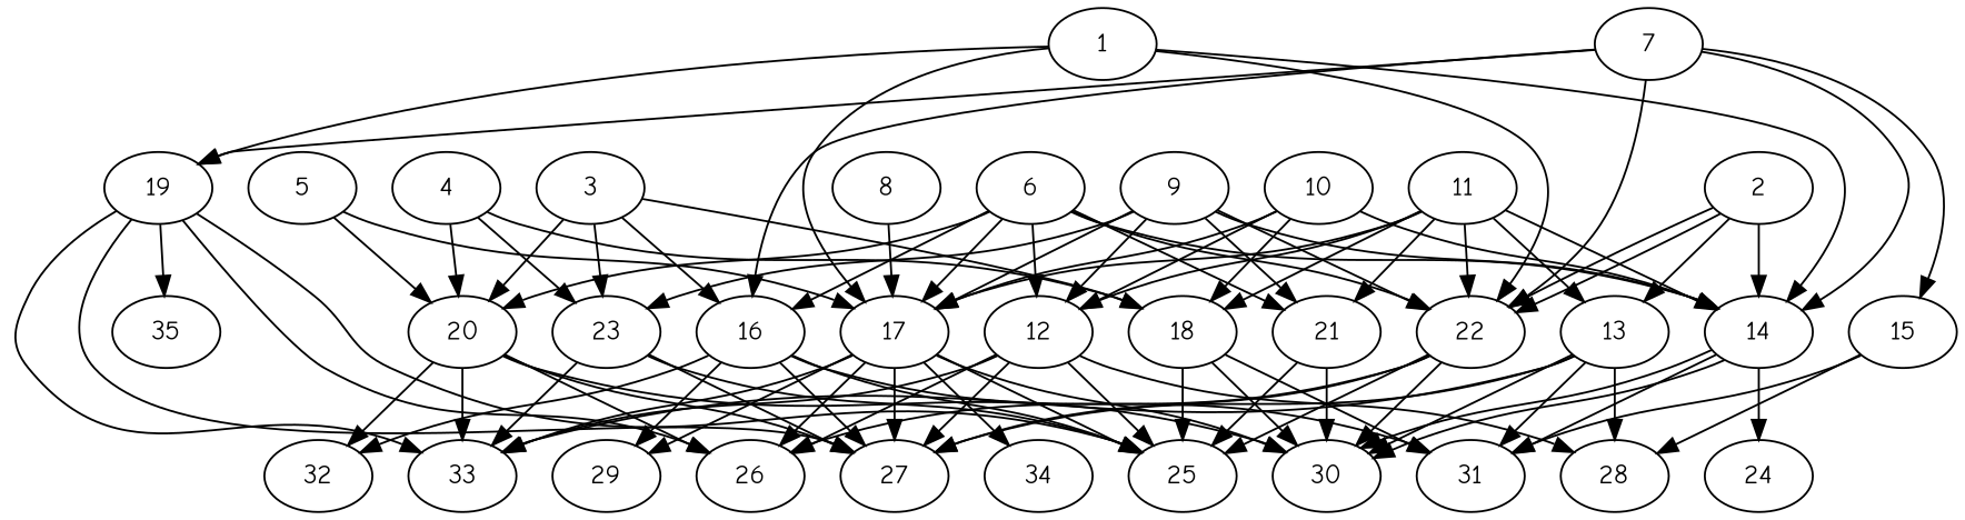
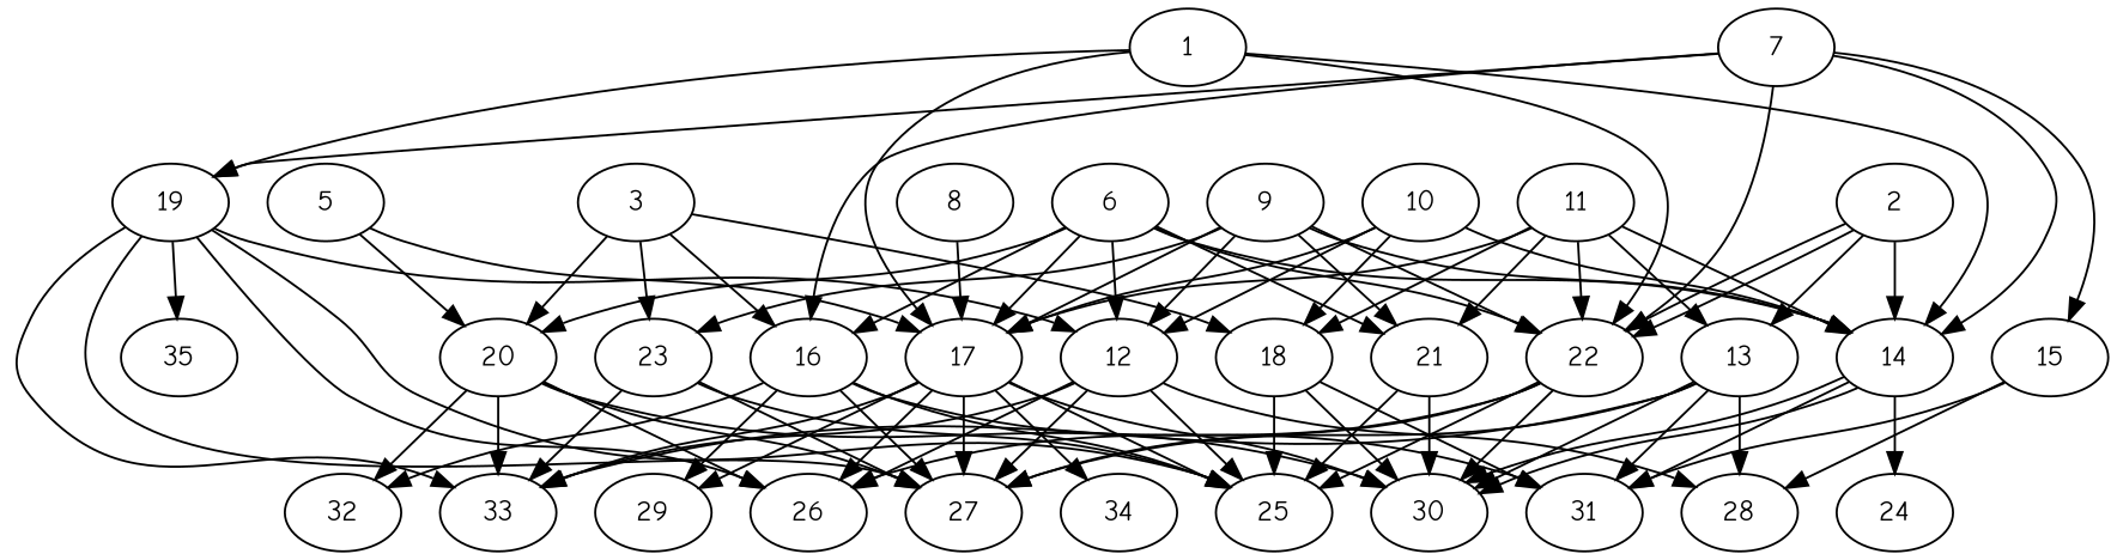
  digraph {
    fontname="Comic Neue"
    node [alpha=0.06 fontname="Comic Neue"]
    edge [fontname="Comic Neue"]
    1 [alpha=0.05 expect_size=37426176]
    14 [alpha=0.00 expect_size=23642112]
    17 [alpha=0.04 expect_size=25579520]
    19 [expect_size=48993280]
    22 [alpha=0.13 expect_size=38753280]
    30 [alpha=0.15 expect_size=46540800]
    31 [alpha=0.13 expect_size=28829696]
    24 [alpha=0.10 expect_size=10362880]
    25 [alpha=0.05 expect_size=11213824]
    26 [alpha=0.19 expect_size=31320064]
    27 [alpha=0.20 expect_size=7422976]
    33 [alpha=0.12 expect_size=41010176]
    29 [alpha=0.09 expect_size=31756288]
    34 [alpha=0.03 expect_size=14741504]
    35 [alpha=0.09 expect_size=39279616]
    2 [alpha=0.10 expect_size=6593536]
    13 [alpha=0.18 expect_size=23805952]
    28 [alpha=0.17 expect_size=16624640]
    3 [alpha=0.20 expect_size=42102784]
    16 [alpha=0.10 expect_size=5747712]
    18 [expect_size=34797568]
    20 [alpha=0.12 expect_size=32669696]
    23 [alpha=0.09 expect_size=14729216]
    32 [alpha=0.08 expect_size=10807296]
-   4 [alpha=0.07 expect_size=18148352]
    5 [alpha=0.05 expect_size=37209088]
    6 [alpha=0.08 expect_size=47650816]
    12 [alpha=0.10 expect_size=46659584]
    21 [alpha=0.12 expect_size=45826048]
    7 [alpha=0.04 expect_size=24716288]
    15 [alpha=0.09 expect_size=40587264]
    8 [expect_size=42220544]
    9 [alpha=0.13 expect_size=40961024]
    10 [expect_size=37715968]
    11 [alpha=0.17 expect_size=33811456]
    1 -> 14
    1 -> 17
    1 -> 19
    1 -> 22
    14 -> 30
    14 -> 30
    14 -> 31
    14 -> 24
    17 -> 30
    17 -> 25
    17 -> 26
    17 -> 27
    17 -> 33
    17 -> 29
    17 -> 34
    19 -> 25
    19 -> 26
    19 -> 27
    19 -> 33
    19 -> 35
    22 -> 30
    22 -> 25
    22 -> 26
    22 -> 27
    2 -> 14
    2 -> 22
    2 -> 22
    2 -> 13
    13 -> 30
    13 -> 31
    13 -> 27
    13 -> 33
    13 -> 28
    3 -> 16
    3 -> 18
    3 -> 20
    3 -> 23
    16 -> 31
    16 -> 25
    16 -> 27
    16 -> 29
    16 -> 32
    18 -> 30
    18 -> 31
    18 -> 25
    20 -> 30
    20 -> 26
    20 -> 27
    20 -> 33
    20 -> 32
    23 -> 25
    23 -> 27
    23 -> 33
-   4 -> 18
-   4 -> 20
-   4 -> 23
    5 -> 17
    5 -> 20
    6 -> 14
    6 -> 17
    6 -> 22
    6 -> 16
    6 -> 20
    6 -> 12
    6 -> 21
    12 -> 25
    12 -> 26
    12 -> 27
    12 -> 33
    12 -> 28
    21 -> 30
    21 -> 25
    7 -> 14
    7 -> 19
    7 -> 22
    7 -> 16
    7 -> 15
    15 -> 31
    15 -> 28
    8 -> 17
    9 -> 14
    9 -> 17
    9 -> 22
    9 -> 23
    9 -> 12
    9 -> 21
    10 -> 14
    10 -> 17
    10 -> 18
    10 -> 12
    11 -> 14
    11 -> 17
    11 -> 22
    11 -> 13
    11 -> 18
-   11 -> 12
+   19 -> 12
    11 -> 21
  }
